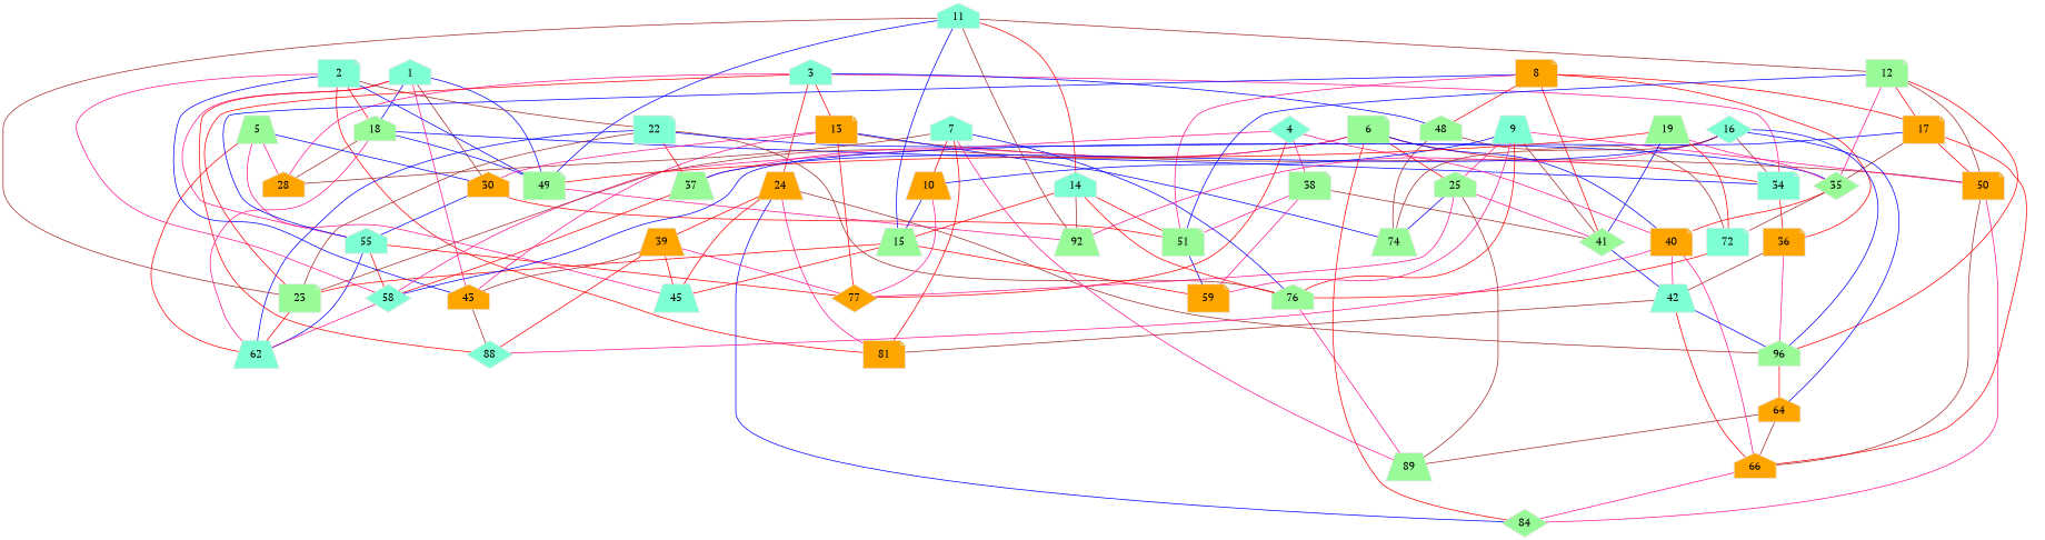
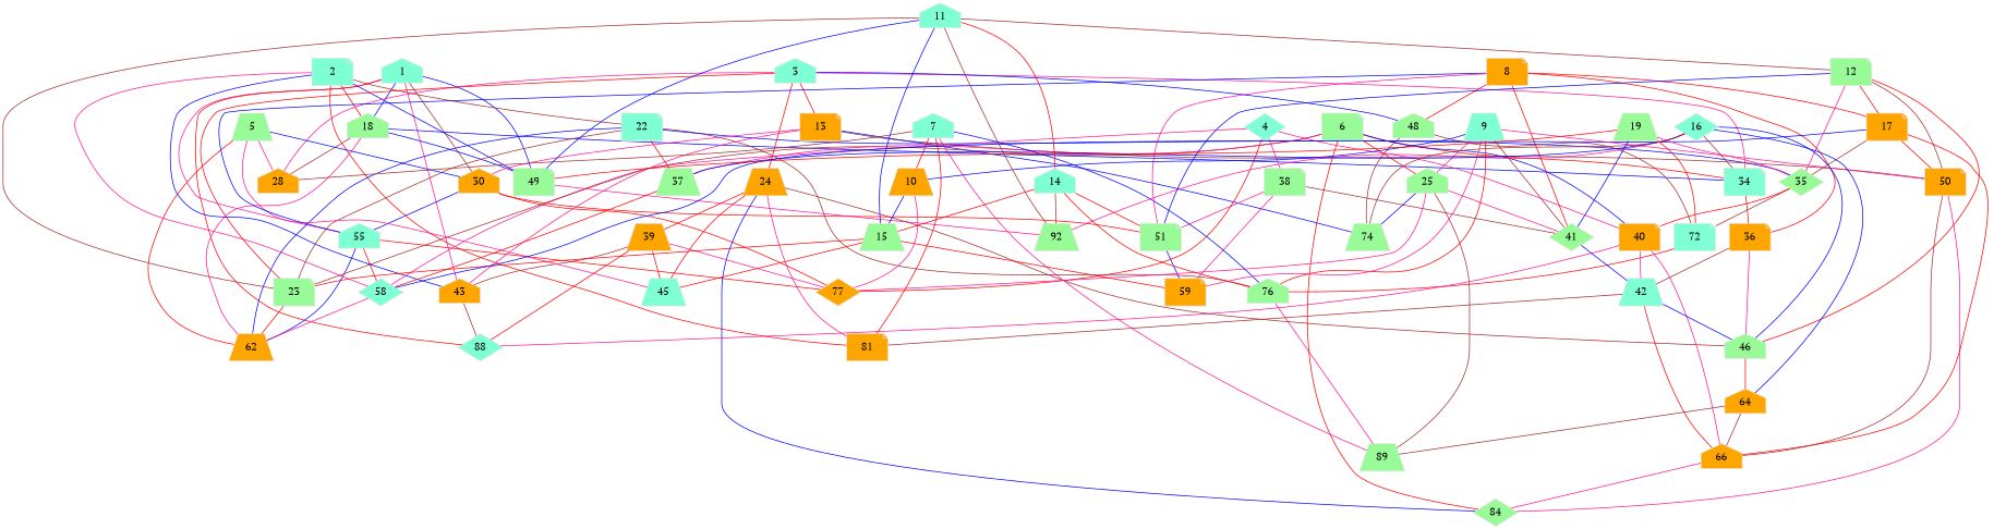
  graph {
    fontname="PT Serif"
    node [color=gray90 fillcolor=palegreen fontname="PT Serif" shape=note style=filled]
    edge [color=red fontname="PT Serif"]
    1 [fillcolor=aquamarine shape=house super="+69"]
    18 [shape=house super="+31"]
    30 [fillcolor=orange shape=house super="+70"]
    43 [fillcolor=orange shape=house super="+75"]
    49 [super="+85"]
    55 [fillcolor=aquamarine shape=house super="+79"]
    88 [fillcolor=aquamarine shape=diamond]
    28 [fillcolor=orange shape=house]
    34 [fillcolor=aquamarine super="+86"]
-   62 [fillcolor=aquamarine shape=trapezium super="+65"]
+   62 [fillcolor=orange shape=trapezium super="+65"]
    77 [fillcolor=orange shape=diamond super="+78"]
    51 [super="+57"]
    92 [shape=trapezium]
    58 [fillcolor=aquamarine shape=diamond super="+63"]
    2 [fillcolor=aquamarine super="+56"]
    22 [fillcolor=aquamarine super="+44"]
    81 [fillcolor=orange]
    23 [super="+71"]
    37 [shape=trapezium]
    76 [shape=house super="+83"]
    35 [shape=diamond super="+93"]
    3 [fillcolor=aquamarine shape=house super="+27"]
    13 [fillcolor=orange super="+33"]
    24 [fillcolor=orange shape=trapezium super="+47"]
    48 [shape=house]
    50 [fillcolor=orange super="+94"]
    74 [shape=trapezium]
    45 [fillcolor=aquamarine shape=trapezium]
    84 [shape=diamond]
-   46 [shape=house super="+60" label=96]
+   46 [shape=house super="+60"]
    39 [fillcolor=orange shape=trapezium super="+53"]
    36 [fillcolor=orange]
    72 [fillcolor=aquamarine]
    4 [fillcolor=aquamarine shape=diamond]
    38
    40 [fillcolor=orange super="+73"]
    41 [shape=diamond super="+87"]
    59 [fillcolor=orange]
    66 [fillcolor=orange shape=house super="+68"]
    42 [fillcolor=aquamarine shape=trapezium super="+67"]
    5 [shape=trapezium]
    6 [super="+21"]
    25 [shape=house super="+80"]
    89 [shape=trapezium]
    7 [fillcolor=aquamarine shape=house super="+52"]
    10 [fillcolor=orange shape=trapezium super="+26"]
    15 [shape=trapezium super="+29"]
    8 [fillcolor=orange super="+82"]
    17 [fillcolor=orange super="+90"]
    9 [fillcolor=aquamarine shape=trapezium super="+32"]
    11 [fillcolor=aquamarine shape=house super="+20"]
    12 [super="+54"]
    14 [fillcolor=aquamarine shape=house super="+61"]
    64 [fillcolor=orange shape=house]
    16 [fillcolor=aquamarine shape=diamond super="+91"]
    19 [shape=trapezium]
    1 -- 18 [color=blue]
    1 -- 30 [color=brown]
    1 -- 43 [color=deeppink]
    1 -- 49 [color=blue]
    1 -- 55 [color=deeppink]
    1 -- 88
    18 -- 49 [color=blue]
    18 -- 28 [color=brown]
    18 -- 34 [color=blue]
    18 -- 62 [color=deeppink]
    30 -- 55 [color=blue]
-   13 -- 77
+   30 -- 77
    30 -- 51
    43 -- 88 [color=brown]
    49 -- 92 [color=deeppink]
    55 -- 62 [color=blue]
    55 -- 77
    55 -- 58
    34 -- 36
    51 -- 59 [color=blue]
    58 -- 62 [color=deeppink]
    2 -- 18
    2 -- 43 [color=blue]
    2 -- 49 [color=blue]
    2 -- 58 [color=deeppink]
    2 -- 22 [color=brown]
    2 -- 81
    22 -- 62 [color=blue]
    22 -- 23 [color=brown]
    22 -- 37
    22 -- 76 [color=brown]
    22 -- 35 [color=blue]
    23 -- 62
    37 -- 58
    76 -- 89 [color=deeppink]
    35 -- 72 [color=brown]
    35 -- 40
    3 -- 28 [color=deeppink]
    3 -- 34 [color=deeppink]
    3 -- 23
    3 -- 13
    3 -- 24
    3 -- 48 [color=blue]
    13 -- 30 [color=deeppink]
    13 -- 43 [color=deeppink]
    13 -- 50 [color=brown]
    13 -- 74 [color=blue]
    24 -- 81 [color=deeppink]
    24 -- 45
    24 -- 84 [color=blue]
    24 -- 46 [color=brown]
    24 -- 39
    48 -- 74 [color=brown]
    48 -- 72 [color=brown]
    50 -- 84 [color=deeppink]
    50 -- 66 [color=brown]
    46 -- 64
    39 -- 43 [color=brown weight=2]
    39 -- 88
    39 -- 77 [color=deeppink]
    39 -- 45
    36 -- 46 [color=deeppink]
    36 -- 42 [color=brown]
    72 -- 76
    4 -- 77
    4 -- 58 [color=deeppink]
    4 -- 38 [color=deeppink]
    4 -- 40 [color=deeppink]
    38 -- 51 [color=deeppink]
    38 -- 41 [color=brown]
    38 -- 59 [color=deeppink]
    40 -- 88 [color=deeppink]
    40 -- 66 [color=deeppink]
    40 -- 42 [color=deeppink]
    41 -- 42 [color=blue]
    66 -- 84 [color=deeppink]
    42 -- 81 [color=brown]
    42 -- 46 [color=blue]
    42 -- 66
    5 -- 30 [color=blue]
    5 -- 28 [color=deeppink]
    5 -- 62
    5 -- 45 [color=deeppink]
    6 -- 34
    6 -- 23 [color=brown]
    6 -- 37 [color=deeppink]
    6 -- 84
    6 -- 40 [color=blue]
    6 -- 25
    25 -- 77 [color=deeppink]
    25 -- 74 [color=blue]
    25 -- 41 [color=deeppink]
    25 -- 89 [color=brown]
    7 -- 28 [color=brown]
    7 -- 81
    7 -- 76 [color=blue]
    7 -- 89 [color=deeppink]
    7 -- 10 [weight=2]
    10 -- 77 [color=deeppink]
    10 -- 15 [color=blue]
    15 -- 23
    15 -- 45
    15 -- 59
    8 -- 55 [color=blue]
    8 -- 51 [color=deeppink]
    8 -- 48
    8 -- 36
    8 -- 41
    8 -- 17
    17 -- 58 [color=blue]
    17 -- 35 [color=brown]
    17 -- 50
    17 -- 66
    9 -- 76
    9 -- 50 [color=deeppink]
    9 -- 41 [color=brown]
    9 -- 59 [color=deeppink]
    9 -- 25 [color=deeppink]
    9 -- 10 [color=blue]
    11 -- 49 [color=blue]
    11 -- 92 [color=brown]
    11 -- 23 [color=brown]
    11 -- 15 [color=blue]
    11 -- 12 [color=brown]
    11 -- 14
    12 -- 51 [color=blue]
    12 -- 35 [color=deeppink]
    12 -- 50 [color=brown]
    12 -- 46
    12 -- 17
    14 -- 51
    14 -- 92 [color=brown]
    14 -- 76
    14 -- 15
    64 -- 66 [color=brown]
    64 -- 89 [color=brown]
    16 -- 34 [color=brown]
    16 -- 92 [color=deeppink]
    16 -- 37 [color=blue]
    16 -- 74 [color=brown]
    16 -- 46 [color=blue]
    16 -- 64 [color=blue]
    19 -- 49
    19 -- 35 [color=deeppink]
    19 -- 72
    19 -- 41 [color=blue]
  }
